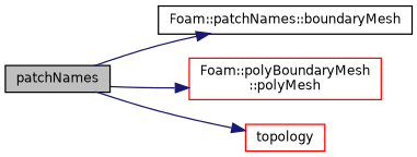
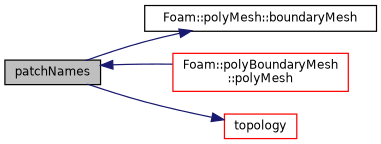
  digraph {
    rankdir=LR
    node [color=black fontname=Helvetica fontsize=10 shape=record]
    edge [color=midnightblue fontname=Helvetica fontsize=10 labelfontname=Helvetica labelfontsize=10 style=solid]
    n1 [fillcolor=grey75 fontcolor=black height=0.2 label=patchNames style=filled width=0.4]
-   n2 [height=0.2 label="Foam::patchNames::boundaryMesh" width=0.4]
+   n2 [height=0.2 label="Foam::polyMesh::boundaryMesh" width=0.4]
    n3 [color=red height=0.2 label="Foam::polyBoundaryMesh\l::polyMesh" width=0.4]
    n4 [color=red height=0.2 label=topology width=0.4]
    n1 -> n2
-   n1 -> n3
+   n3 -> n1
    n1 -> n4
  }
